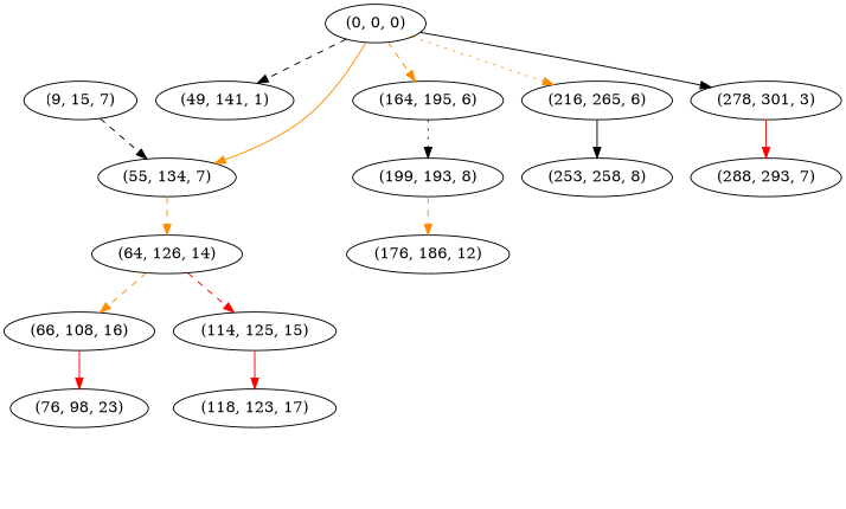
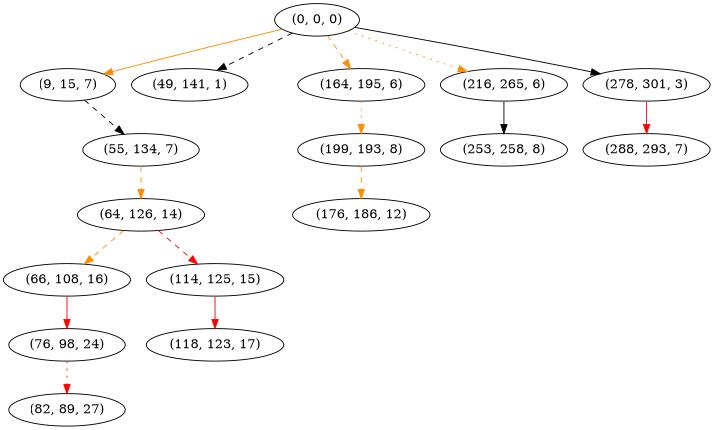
  digraph {
    edge [color=darkorange style=dashed]
    "(0, 0, 0)"
    "(9, 15, 7)"
    "(49, 141, 1)"
    "(164, 195, 6)"
    "(216, 265, 6)"
    "(278, 301, 3)"
    "(55, 134, 7)"
    n8 [label="(199, 193, 8)"]
    "(253, 258, 8)"
    "(288, 293, 7)"
    "(64, 126, 14)"
    "(66, 108, 16)"
    "(114, 125, 15)"
-   "(76, 98, 24)" [label="(76, 98, 23)"]
+   "(76, 98, 24)"
    "(118, 123, 17)"
+   "(82, 89, 27)"
    "(176, 186, 12)"
-   "(0, 0, 0)" -> "(55, 134, 7)" [style=solid]
+   "(0, 0, 0)" -> "(9, 15, 7)" [style=solid]
    "(0, 0, 0)" -> "(49, 141, 1)" [color=black]
    "(0, 0, 0)" -> "(164, 195, 6)"
    "(0, 0, 0)" -> "(216, 265, 6)" [style=dotted]
    "(0, 0, 0)" -> "(278, 301, 3)" [color=black style=solid]
    "(9, 15, 7)" -> "(55, 134, 7)" [color=black]
-   "(164, 195, 6)" -> n8 [color=black style=dotted]
+   "(164, 195, 6)" -> n8 [style=dotted]
    "(216, 265, 6)" -> "(253, 258, 8)" [color=black style=solid]
    "(278, 301, 3)" -> "(288, 293, 7)" [color=red style=solid]
    "(55, 134, 7)" -> "(64, 126, 14)"
    n8 -> "(176, 186, 12)"
    "(64, 126, 14)" -> "(66, 108, 16)"
    "(64, 126, 14)" -> "(114, 125, 15)" [color=red]
    "(66, 108, 16)" -> "(76, 98, 24)" [color=red style=solid]
    "(114, 125, 15)" -> "(118, 123, 17)" [color=red style=solid]
+   "(76, 98, 24)" -> "(82, 89, 27)" [color=red style=dotted]
  }
